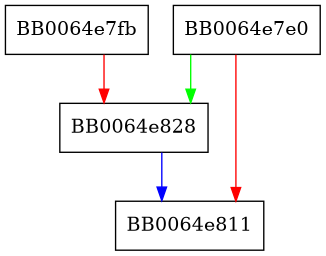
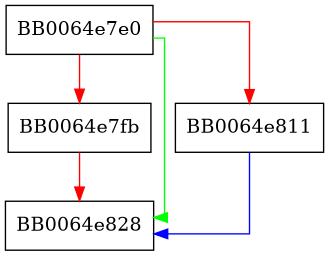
  digraph {
    splines=ortho
    node [shape=box]
    edge [color=red]
    BB0064e7e0
    BB0064e828
    BB0064e7fb
    BB0064e811
    BB0064e7e0 -> BB0064e828 [color=green]
+   BB0064e7e0 -> BB0064e7fb
    BB0064e7e0 -> BB0064e811
-   BB0064e828 -> BB0064e811 [color=blue]
+   BB0064e811 -> BB0064e828 [color=blue]
    BB0064e7fb -> BB0064e828
  }
